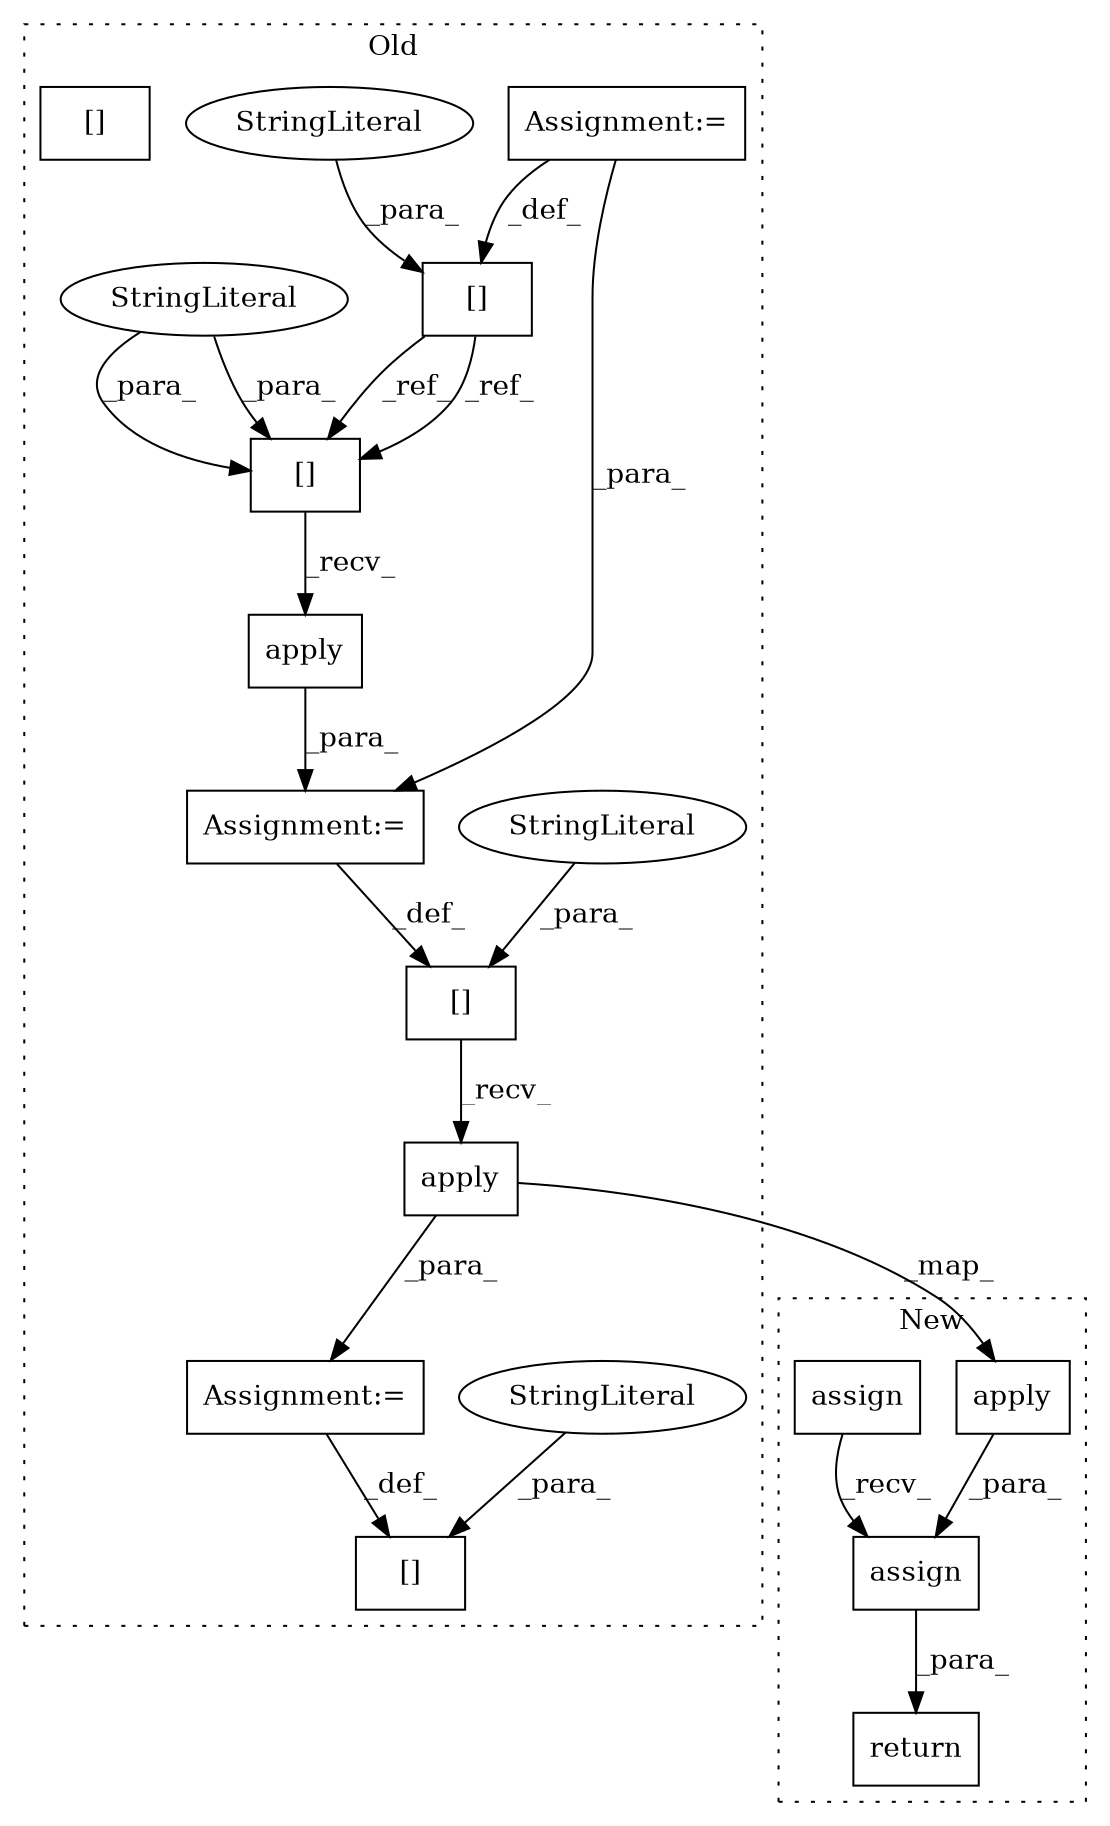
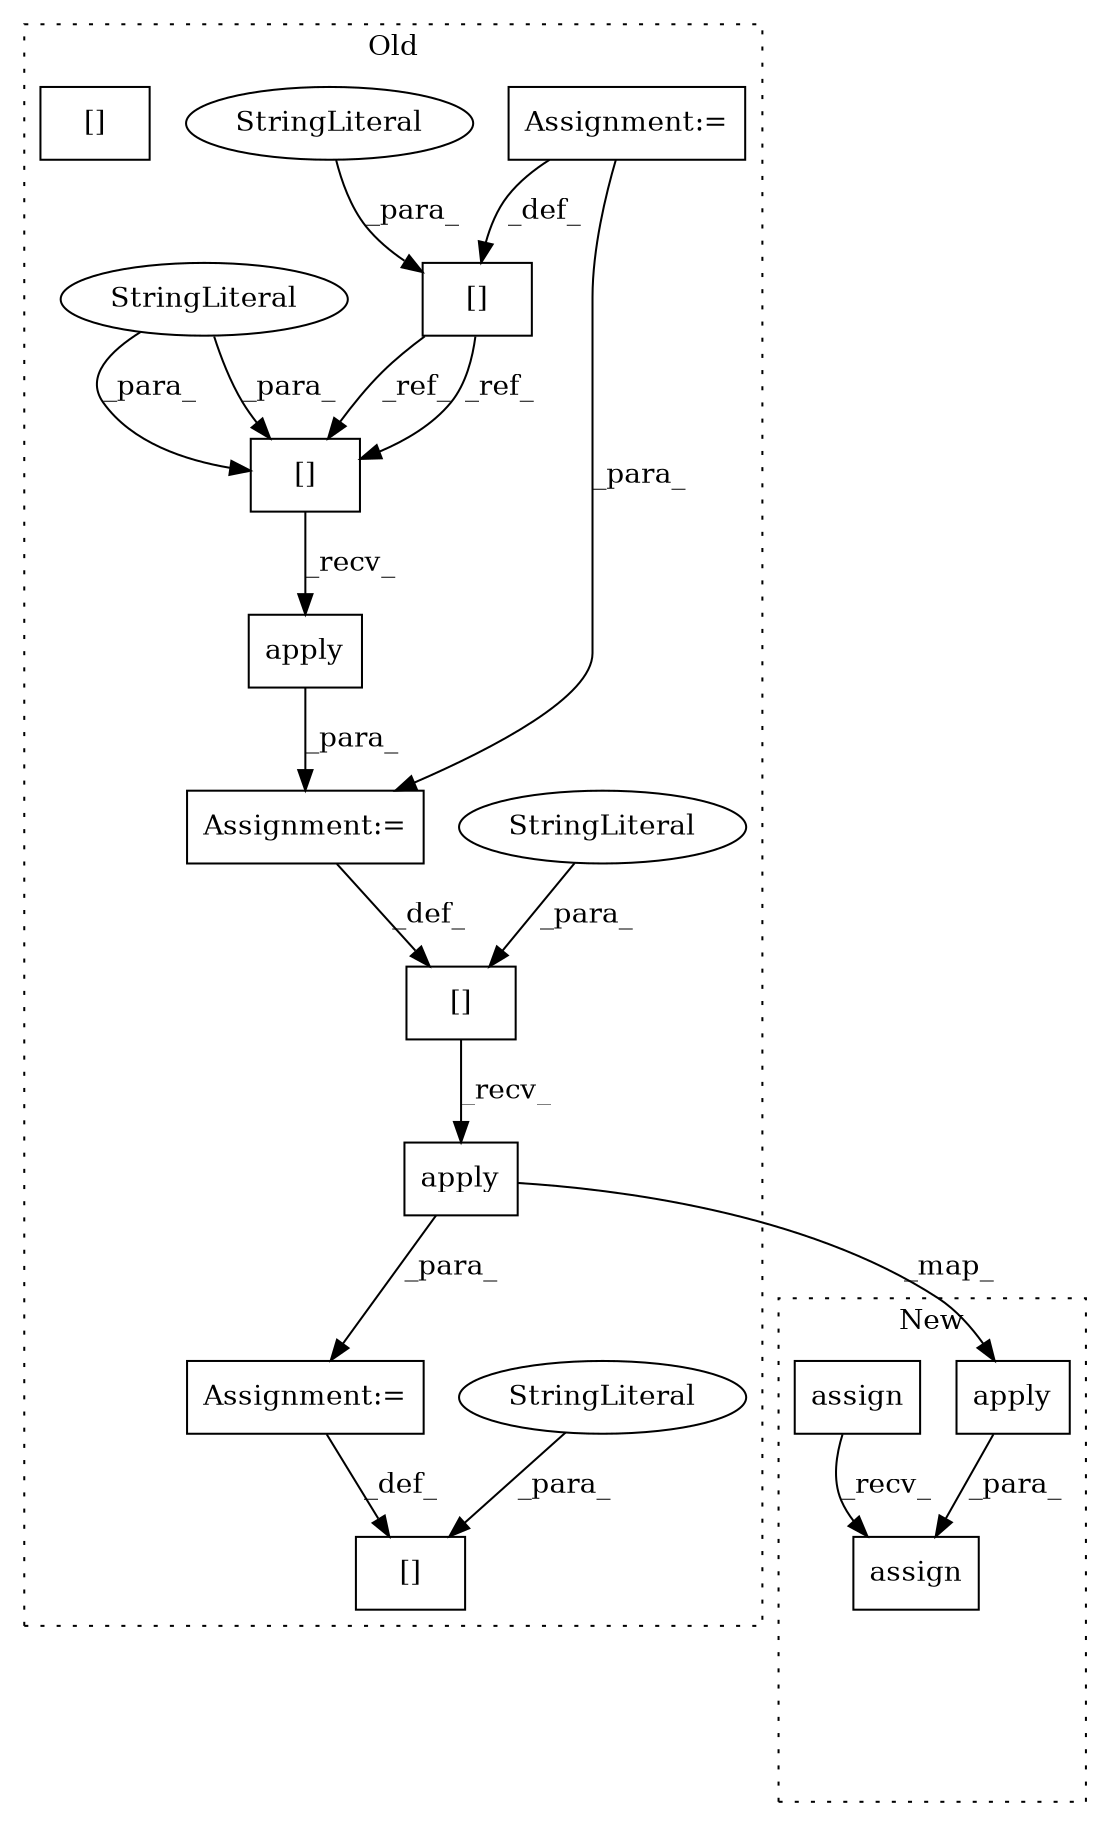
  digraph {
    node [a=32 l="5,1" s="2940,2951" shape=box]
    n1 [l="6,1" label=apply s="2953,2987"]
    n2 [a=7 l=1 label="Assignment:=" s=3108]
    n3 [a=7 l=1 label="Assignment:=" s=2857]
    n4 [a=2 label="[]" s="2845,2856"]
    n5 [a=45 l=6 label=StringLiteral s=2850 shape=ellipse]
    n6 [a=2 label="[]" s="3096,3107"]
    n7 [a=45 l=6 label=StringLiteral s=3101 shape=ellipse]
    n8 [a=2 label="[]" s="2998,3009"]
    n9 [a=45 l=6 label=StringLiteral s=3003 shape=ellipse]
    n10 [l="6,1" label=apply s="3122,3165"]
    n11 [a=7 l=1 label="Assignment:=" s=2939]
    n12 [a=2 label="[]"]
    n13 [a=45 l=6 label=StringLiteral s=2945 shape=ellipse]
    n14 [a=2 label="[]"]
    n15 [l="7,1" label=assign s="2935,3023"]
-   n16 [a=41 l=7 label=return s=3775]
    n17 [l="6,1" label=apply s="2959,3022"]
    n18 [l="7,1" label=assign s="2914,2933"]
    subgraph cluster_1 {
      label=Old
      style=dotted
      n1
      n2
      n3
      n4
      n5
      n6
      n7
      n8
      n9
      n10
      n11
      n12
      n13
      n14
    }
    subgraph cluster_2 {
      label=New
      style=dotted
      n15
-     n16
      n17
      n18
    }
    n1 -> n11 [label=_para_]
    n2 -> n6 [label=_def_]
    n3 -> n4 [label=_def_]
    n3 -> n11 [label=_para_]
    n4 -> n14 [label=_ref_]
    n4 -> n14 [label=_ref_]
    n5 -> n4 [label=_para_]
    n7 -> n6 [label=_para_]
    n8 -> n10 [label=_recv_]
    n9 -> n8 [label=_para_]
    n10 -> n2 [label=_para_]
    n10 -> n17 [label=_map_]
    n11 -> n8 [label=_def_]
    n13 -> n14 [label=_para_]
    n13 -> n14 [label=_para_]
    n14 -> n1 [label=_recv_]
-   n15 -> n16 [label=_para_]
    n17 -> n15 [label=_para_]
    n18 -> n15 [label=_recv_]
  }
